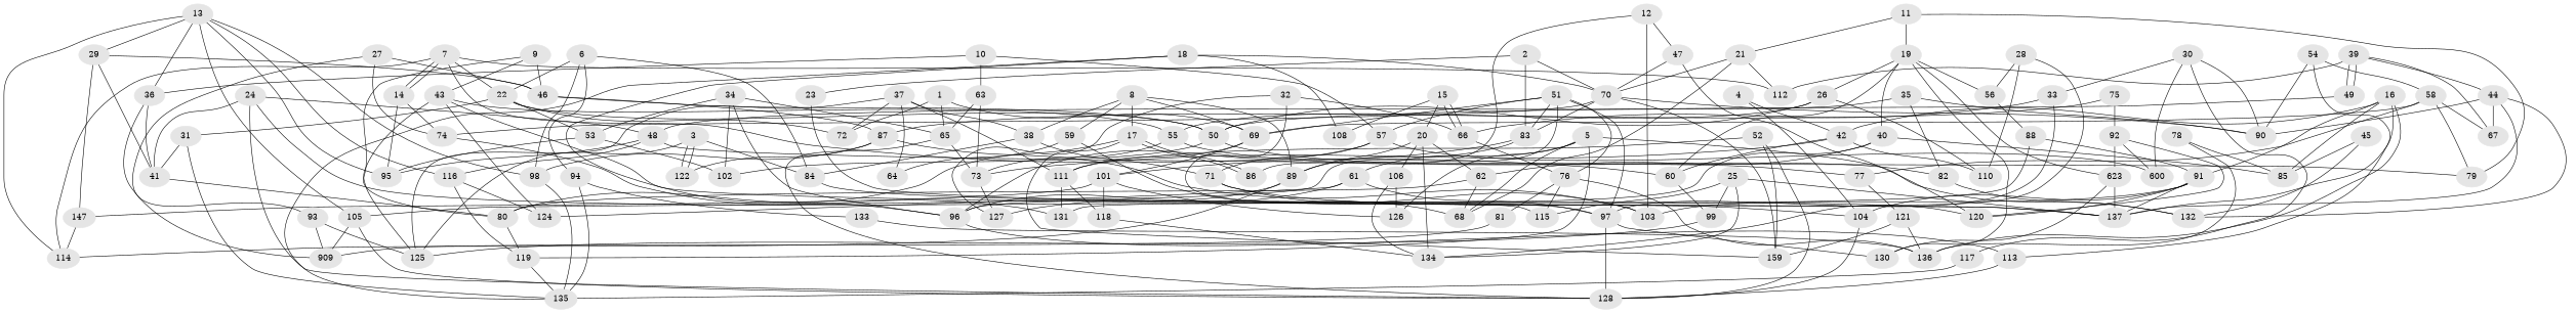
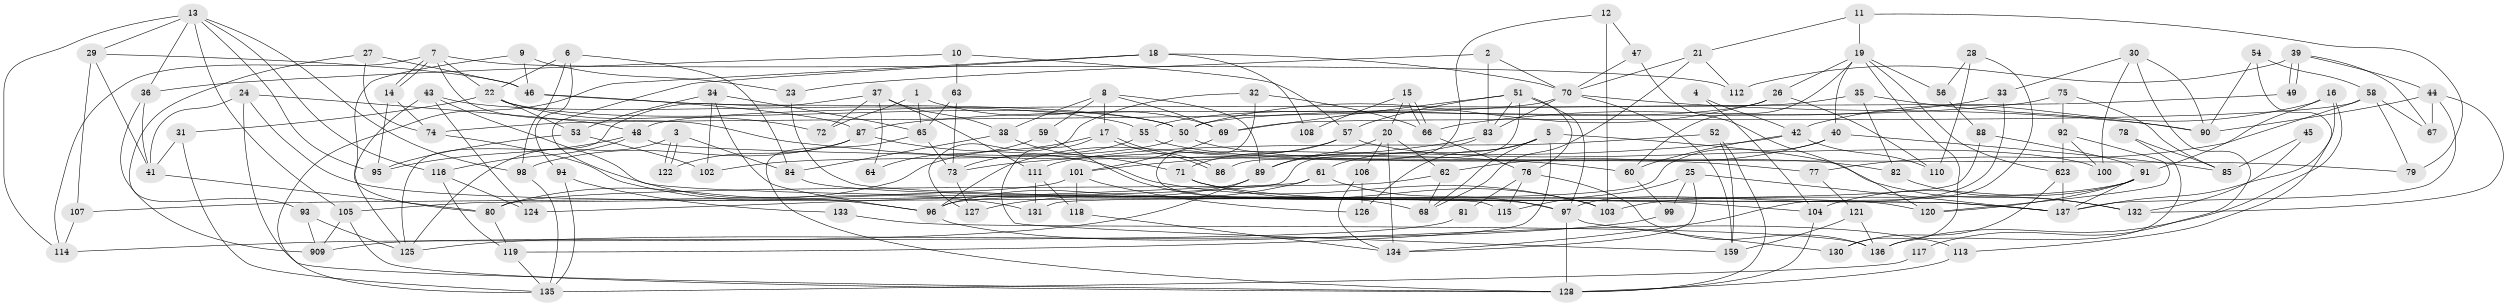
  graph {
    node [color=gray90 style=filled]
    1
    65
    69
    72
    128
    73
    111
    101
    2
    23
    70
    83
    137
    74
    n15 [label=159]
    90
    89
    3
    84
    122
    125
    120
    4
    42
    104
    60
    110
    5
    61
    68
    119
    126
    132
    97
    127
    124
    135
    6
    22
    94
    98
    31
    50
    53
    133
    7
    14
    112
    114
    95
    99
    8
    17
    38
    59
    80
    86
    71
    64
    96
    118
    134
    9
    46
    87
    10
    36
    57
    63
    41
    n71 [label=909]
-   100 [label=600]
+   100
    11
    19
    21
    79
    26
    40
    56
    n80 [label=623]
    130
    12
    47
    103
    13
    29
    105
    116
-   107 [label=147]
+   107
    131
    15
    20
    66
    108
    62
    106
    76
    16
    91
    136
    18
    113
    55
    85
    88
    102
    82
    24
    48
    25
    115
    77
    27
    93
    28
    30
    33
    117
    32
    34
    35
    37
    39
    44
    49
    67
    43
    45
    51
    81
    52
    54
    58
    121
    75
    92
    78
    1 -- 65
    1 -- 69
    1 -- 72
    65 -- 128
    65 -- 73
-   69 -- 111
    69 -- 101
    73 -- 127
    111 -- 118
    111 -- 131
    101 -- 126
    101 -- 118
    101 -- 107
    2 -- 23
    2 -- 70
    2 -- 83
    23 -- 137
    70 -- 83
    70 -- 74
    70 -- n15
    70 -- 90
    83 -- 101
    83 -- 89
    74 -- 131
    89 -- 114
    89 -- 96
    3 -- 84
    3 -- 122
    3 -- 122
    3 -- 125
    84 -- 120
    4 -- 42
    4 -- 104
    42 -- 73
    42 -- 60
    42 -- 110
    104 -- 128
    60 -- 99
    5 -- 61
    5 -- 68
    5 -- 119
    5 -- 126
    5 -- 132
    61 -- 97
    61 -- 127
    61 -- 124
    119 -- 135
    97 -- 128
    97 -- 130
    6 -- 84
    6 -- 22
    6 -- 94
    6 -- 98
    22 -- 72
    22 -- 31
    22 -- 50
    22 -- 53
    94 -- 135
    94 -- 133
    98 -- 135
    31 -- 135
    31 -- 41
    50 -- 102
    50 -- 82
    53 -- 95
    53 -- 102
    133 -- 136
    7 -- 60
    7 -- 22
    7 -- 14
    7 -- 14
    7 -- 112
    7 -- 114
    14 -- 74
    14 -- 95
    99 -- 125
    8 -- 69
    8 -- 89
    8 -- 17
    8 -- 38
    8 -- 59
    17 -- n15
    17 -- 80
    17 -- 86
    17 -- 86
    38 -- 84
    38 -- 71
    59 -- 68
    59 -- 64
    80 -- 119
    71 -- 104
    71 -- 103
    96 -- 113
    118 -- 134
-   9 -- 43
+   9 -- 23
    9 -- 80
    9 -- 46
    46 -- 50
    46 -- 87
    87 -- 122
    87 -- 98
    87 -- 103
    10 -- 36
    10 -- 57
    10 -- 63
    36 -- 41
    36 -- n71
    57 -- 71
    57 -- 96
    57 -- 100
    63 -- 65
    63 -- 73
    41 -- 80
    11 -- 19
    11 -- 21
    11 -- 79
    19 -- 60
    19 -- 26
    19 -- 40
    19 -- 56
    19 -- n80
    19 -- 130
    21 -- 70
    21 -- 68
    21 -- 112
    26 -- 110
    26 -- 50
    26 -- 55
    40 -- 96
    40 -- 62
    40 -- 85
    56 -- 88
    n80 -- 137
    n80 -- 130
    12 -- 86
    12 -- 47
    12 -- 103
    47 -- 70
    47 -- 120
    13 -- 98
    13 -- 114
    13 -- 95
    13 -- 36
    13 -- 29
    13 -- 105
    13 -- 116
    29 -- 46
    29 -- 41
    29 -- 107
    105 -- 128
    105 -- n71
    116 -- 119
    116 -- 124
    107 -- 114
    15 -- 20
    15 -- 66
    15 -- 66
    15 -- 108
    20 -- 89
    20 -- 134
    20 -- 62
    20 -- 106
    66 -- 76
    62 -- 68
    62 -- 80
    106 -- 126
    106 -- 134
    76 -- 136
    76 -- 115
    76 -- 81
    16 -- 137
    16 -- 42
    16 -- 91
    16 -- 136
    91 -- 137
    91 -- 120
    91 -- 104
    91 -- 103
    18 -- 70
    18 -- 135
    18 -- 96
    18 -- 108
    113 -- 128
    55 -- 73
    55 -- 77
    88 -- 131
    88 -- 91
    82 -- 132
    24 -- 128
    24 -- 97
    24 -- 41
    24 -- 48
    48 -- 95
    48 -- 79
    48 -- 116
    25 -- 137
    25 -- 99
    25 -- 134
    25 -- 115
    77 -- 121
    27 -- 74
    27 -- 46
    27 -- 93
    93 -- 125
    93 -- n71
    28 -- 110
    28 -- 134
    28 -- 56
    30 -- 90
    30 -- 100
    30 -- 33
    30 -- 117
    33 -- 97
    33 -- 66
    117 -- 135
    32 -- 127
    32 -- 66
    32 -- 115
    34 -- 65
    34 -- 53
    34 -- 96
    34 -- 102
    35 -- 90
    35 -- 82
    35 -- 48
    37 -- 72
    37 -- 111
    37 -- 125
    37 -- 38
    37 -- 64
    39 -- 112
    39 -- 44
    39 -- 49
    39 -- 49
    39 -- 67
    44 -- 137
    44 -- 90
    44 -- 132
    44 -- 67
    49 -- 50
    43 -- 137
    43 -- 125
    43 -- 124
    43 -- 55
    45 -- 132
    45 -- 85
    51 -- 69
    51 -- 83
    51 -- 97
    51 -- 57
    51 -- 105
    51 -- 76
    81 -- n71
    52 -- 128
    52 -- 111
    52 -- n15
    54 -- 90
    54 -- 113
    54 -- 58
    58 -- 69
    58 -- 79
    58 -- 77
    58 -- 67
    121 -- n15
    121 -- 136
    75 -- 87
-   16 -- 85
+   75 -- 85
    75 -- 92
    92 -- 120
    92 -- 100
    92 -- n80
    78 -- 136
    78 -- 85
  }
